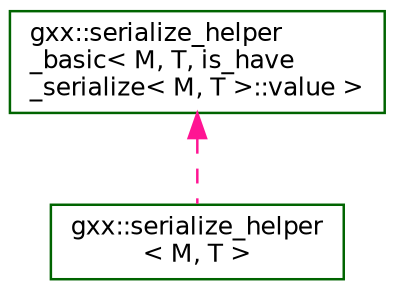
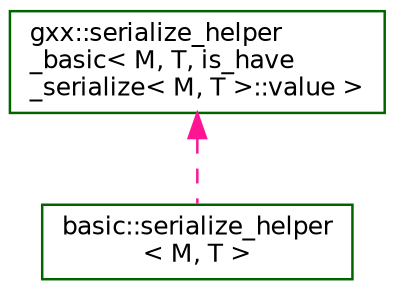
  digraph {
    rankdir=TB
    node [color=darkgreen fillcolor=white fontname=Helvetica fontsize=10 shape=record style=filled]
    n1 [height=0.2 label="gxx::serialize_helper\l_basic\< M, T, is_have\l_serialize\< M, T \>::value \>" width=0.4]
-   n2 [height=0.2 label="gxx::serialize_helper\l\< M, T \>" width=0.4]
+   n2 [height=0.2 label="basic::serialize_helper\l\< M, T \>" width=0.4]
    n1 -> n2 [color=deeppink dir=back fontname=Helvetica fontsize=10 labelfontname=Helvetica labelfontsize=10 style=dashed]
  }
